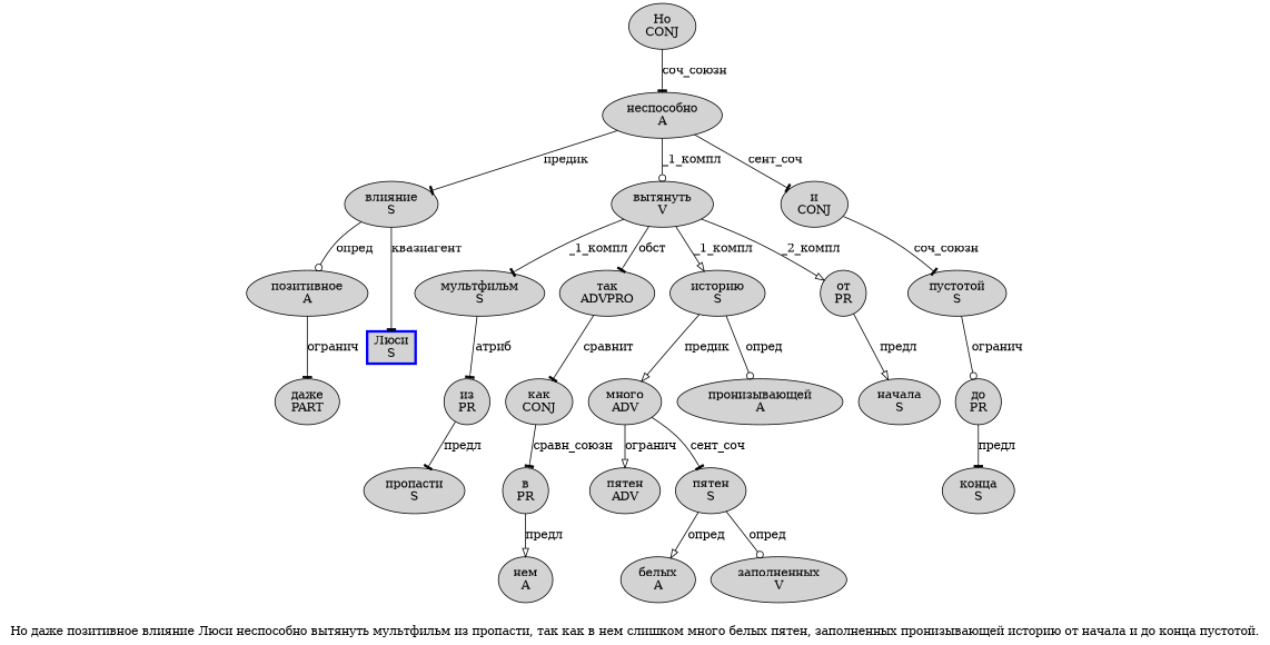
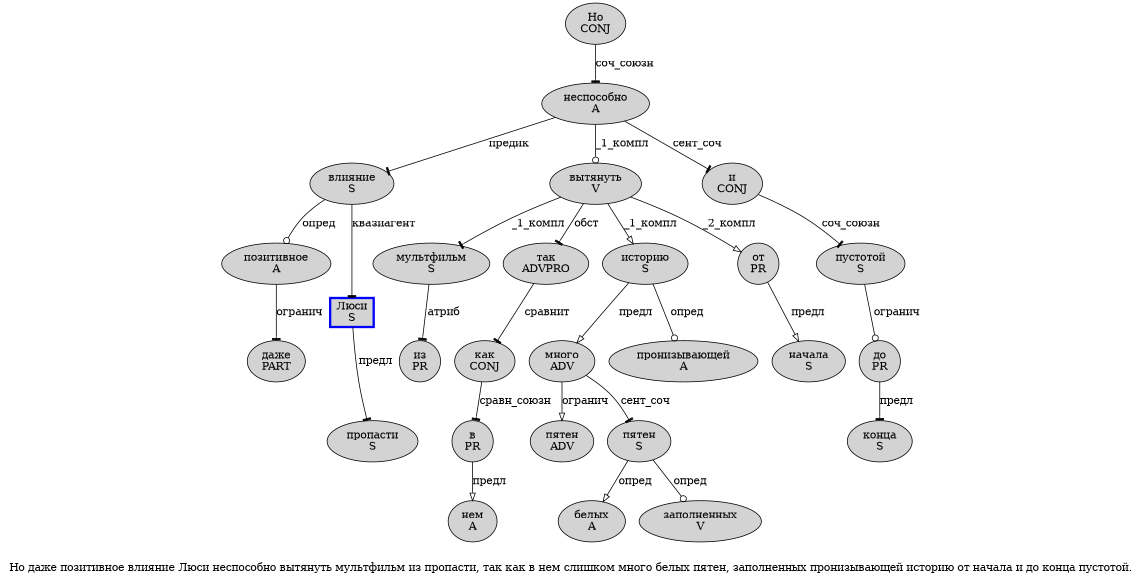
  digraph {
    label="Но даже позитивное влияние Люси неспособно вытянуть мультфильм из пропасти, так как в нем слишком много белых пятен, заполненных пронизывающей историю от начала и до конца пустотой."
    node [fillcolor=lightgray penwidth=1 shape=ellipse style=filled]
    edge [arrowhead=tee]
    n1 [label="Но\nCONJ"]
    n2 [label="неспособно\nA"]
    n3 [label="влияние\nS"]
    n4 [label="вытянуть\nV"]
    n5 [label="и\nCONJ"]
    n6 [label="даже\nPART"]
    n7 [label="позитивное\nA"]
    n8 [color=blue label="Люси\nS" penwidth=3 shape=box]
    n9 [label="мультфильм\nS"]
    n10 [label="так\nADVPRO"]
    n11 [label="историю\nS"]
    n12 [label="от\nPR"]
    n13 [label="пустотой\nS"]
    n14 [label="из\nPR"]
    n15 [label="как\nCONJ"]
    n16 [label="много\nADV"]
    n17 [label="пронизывающей\nA"]
    n18 [label="начала\nS"]
    n19 [label="пропасти\nS"]
    n20 [label="в\nPR"]
    n21 [label="нем\nA"]
    n22 [label="пятен\nADV"]
    n23 [label="пятен\nS"]
    n24 [label="белых\nA"]
    n25 [label="заполненных\nV"]
    n26 [label="до\nPR"]
    n27 [label="конца\nS"]
    n1 -> n2 [label="соч_союзн"]
    n2 -> n3 [label="предик"]
    n2 -> n4 [arrowhead=odot label="_1_компл"]
    n2 -> n5 [label="сент_соч"]
    n3 -> n7 [arrowhead=odot label="опред"]
    n3 -> n8 [label="квазиагент"]
    n4 -> n9 [label="_1_компл"]
    n4 -> n10 [label="обст"]
    n4 -> n11 [arrowhead=onormal label="_1_компл"]
    n4 -> n12 [arrowhead=onormal label="_2_компл"]
    n5 -> n13 [label="соч_союзн"]
    n7 -> n6 [label="огранич"]
    n9 -> n14 [label="атриб"]
    n10 -> n15 [label="сравнит"]
-   n11 -> n16 [arrowhead=onormal label="предик"]
+   n11 -> n16 [arrowhead=onormal label="предл"]
    n11 -> n17 [arrowhead=odot label="опред"]
    n12 -> n18 [arrowhead=onormal label="предл"]
    n13 -> n26 [arrowhead=odot label="огранич"]
-   n14 -> n19 [label="предл"]
+   n8 -> n19 [label="предл"]
    n15 -> n20 [label="сравн_союзн"]
    n16 -> n22 [arrowhead=onormal label="огранич"]
    n16 -> n23 [label="сент_соч"]
    n20 -> n21 [arrowhead=onormal label="предл"]
    n23 -> n24 [arrowhead=onormal label="опред"]
    n23 -> n25 [arrowhead=odot label="опред"]
    n26 -> n27 [label="предл"]
  }
